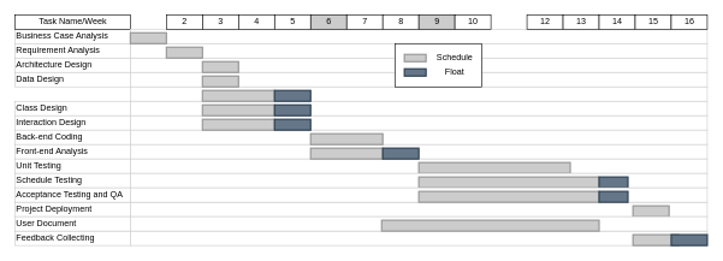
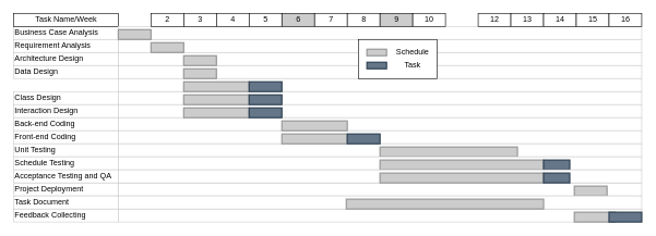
  <mxCell id="0" style=";html=1;" />
  <mxCell id="1" style=";html=1;" parent="0" />
  <mxCell id="2" value="Business Case Analysis" style="align=left;strokeColor=#CCCCCC;html=1;" vertex="1" parent="1"><mxGeometry x="20" y="40" width="160" height="20" as="geometry" /></mxCell>
  <mxCell id="3" value="Requirement Analysis" style="align=left;strokeColor=#CCCCCC;html=1;" vertex="1" parent="1"><mxGeometry x="20" y="60" width="160" height="20" as="geometry" /></mxCell>
  <mxCell id="4" value="Architecture Design" style="align=left;strokeColor=#CCCCCC;html=1;" vertex="1" parent="1"><mxGeometry x="20" y="80" width="160" height="20" as="geometry" /></mxCell>
  <mxCell id="5" value="Data Design" style="align=left;strokeColor=#CCCCCC;html=1;" vertex="1" parent="1"><mxGeometry x="20" y="100" width="160" height="20" as="geometry" /></mxCell>
  <mxCell id="6" value="Class Design" style="align=left;strokeColor=#CCCCCC;html=1;" vertex="1" parent="1"><mxGeometry x="20" y="140" width="160" height="20" as="geometry" /></mxCell>
  <mxCell id="7" value="Task Name/Week" style="strokeWidth=1;fontStyle=0;html=1;" vertex="1" parent="1"><mxGeometry x="20" y="20" width="160" height="20" as="geometry" /></mxCell>
  <mxCell id="8" value="Interaction Design" style="align=left;strokeColor=#CCCCCC;html=1;" vertex="1" parent="1"><mxGeometry x="20" y="160" width="160" height="20" as="geometry" /></mxCell>
  <mxCell id="9" value="Back-end Coding" style="align=left;strokeColor=#CCCCCC;html=1;" vertex="1" parent="1"><mxGeometry x="20" y="180" width="160" height="20" as="geometry" /></mxCell>
  <mxCell id="10" value="" style="align=left;strokeColor=#CCCCCC;html=1;" vertex="1" parent="1"><mxGeometry x="180" y="40" width="800" height="20" as="geometry" /></mxCell>
  <mxCell id="11" value="2" style="strokeWidth=1;fontStyle=0;html=1;" vertex="1" parent="1"><mxGeometry x="230" y="20" width="50" height="20" as="geometry" /></mxCell>
  <mxCell id="12" value="3" style="strokeWidth=1;fontStyle=0;html=1;" vertex="1" parent="1"><mxGeometry x="280" y="20" width="50" height="20" as="geometry" /></mxCell>
  <mxCell id="13" value="4" style="strokeWidth=1;fontStyle=0;html=1;" vertex="1" parent="1"><mxGeometry x="330" y="20" width="50" height="20" as="geometry" /></mxCell>
  <mxCell id="14" value="5" style="strokeWidth=1;fontStyle=0;html=1;" vertex="1" parent="1"><mxGeometry x="380" y="20" width="50" height="20" as="geometry" /></mxCell>
  <mxCell id="15" value="6" style="strokeWidth=1;fontStyle=0;html=1;fillColor=#cccccc;" vertex="1" parent="1"><mxGeometry x="430" y="20" width="50" height="20" as="geometry" /></mxCell>
  <mxCell id="16" value="7" style="strokeWidth=1;fontStyle=0;html=1;" vertex="1" parent="1"><mxGeometry x="480" y="20" width="50" height="20" as="geometry" /></mxCell>
  <mxCell id="17" value="8" style="strokeWidth=1;fontStyle=0;html=1;" vertex="1" parent="1"><mxGeometry x="530" y="20" width="50" height="20" as="geometry" /></mxCell>
  <mxCell id="18" value="9" style="strokeWidth=1;fontStyle=0;html=1;fillColor=#cccccc;" vertex="1" parent="1"><mxGeometry x="580" y="20" width="50" height="20" as="geometry" /></mxCell>
  <mxCell id="19" value="10" style="strokeWidth=1;fontStyle=0;html=1;" vertex="1" parent="1"><mxGeometry x="630" y="20" width="50" height="20" as="geometry" /></mxCell>
  <mxCell id="20" value="12" style="strokeWidth=1;fontStyle=0;html=1;" vertex="1" parent="1"><mxGeometry x="730" y="20" width="50" height="20" as="geometry" /></mxCell>
  <mxCell id="21" value="" style="align=left;strokeColor=#CCCCCC;html=1;" vertex="1" parent="1"><mxGeometry x="180" y="60" width="800" height="20" as="geometry" /></mxCell>
  <mxCell id="22" value="" style="align=left;strokeColor=#CCCCCC;html=1;" vertex="1" parent="1"><mxGeometry x="180" y="80" width="800" height="20" as="geometry" /></mxCell>
  <mxCell id="23" value="" style="align=left;strokeColor=#CCCCCC;html=1;" vertex="1" parent="1"><mxGeometry x="180" y="100" width="800" height="20" as="geometry" /></mxCell>
  <mxCell id="24" value="" style="align=left;strokeColor=#CCCCCC;html=1;" vertex="1" parent="1"><mxGeometry x="180" y="120" width="800" height="20" as="geometry" /></mxCell>
  <mxCell id="25" value="" style="align=left;strokeColor=#CCCCCC;html=1;" vertex="1" parent="1"><mxGeometry x="180" y="140" width="800" height="20" as="geometry" /></mxCell>
  <mxCell id="26" value="" style="align=left;strokeColor=#CCCCCC;html=1;" vertex="1" parent="1"><mxGeometry x="180" y="160" width="800" height="20" as="geometry" /></mxCell>
  <mxCell id="27" value="" style="align=left;strokeColor=#CCCCCC;html=1;" vertex="1" parent="1"><mxGeometry x="180" y="180" width="800" height="20" as="geometry" /></mxCell>
  <mxCell id="28" value="" style="whiteSpace=wrap;html=1;strokeWidth=2;fillColor=#CCCCCC;gradientColor=none;fontSize=14;align=center;strokeColor=#999999;" vertex="1" parent="1"><mxGeometry x="180" y="45" width="50" height="15" as="geometry" /></mxCell>
  <mxCell id="29" value="" style="whiteSpace=wrap;html=1;strokeWidth=2;fillColor=#CCCCCC;gradientColor=none;fontSize=14;align=center;strokeColor=#999999;" vertex="1" parent="1"><mxGeometry x="230" y="65" width="50" height="15" as="geometry" /></mxCell>
- <mxCell id="30" value="Front-end Analysis" style="align=left;strokeColor=#CCCCCC;html=1;" vertex="1" parent="1"><mxGeometry x="20" y="200" width="160" height="20" as="geometry" /></mxCell>
+ <mxCell id="30" value="Front-end Coding" style="align=left;strokeColor=#CCCCCC;html=1;" vertex="1" parent="1"><mxGeometry x="20" y="200" width="160" height="20" as="geometry" /></mxCell>
  <mxCell id="31" value="" style="align=left;strokeColor=#CCCCCC;html=1;" vertex="1" parent="1"><mxGeometry x="180" y="200" width="800" height="20" as="geometry" /></mxCell>
  <mxCell id="32" value="Unit Testing" style="align=left;strokeColor=#CCCCCC;html=1;" vertex="1" parent="1"><mxGeometry x="20" y="220" width="160" height="20" as="geometry" /></mxCell>
  <mxCell id="33" value="" style="align=left;strokeColor=#CCCCCC;html=1;" vertex="1" parent="1"><mxGeometry x="180" y="220" width="800" height="20" as="geometry" /></mxCell>
- <mxCell id="34" value="Project Deployment" style="align=left;strokeColor=#CCCCCC;html=1;" vertex="1" parent="1"><mxGeometry x="20" y="280" width="160" height="20" as="geometry" /></mxCell>
+ <mxCell id="34" value="Project Deployment" style="align=left;strokeColor=#CCCCCC;html=1;rounded=1;" vertex="1" parent="1"><mxGeometry x="20" y="280" width="160" height="20" as="geometry" /></mxCell>
  <mxCell id="35" value="" style="align=left;strokeColor=#CCCCCC;html=1;" vertex="1" parent="1"><mxGeometry x="180" y="280" width="800" height="20" as="geometry" /></mxCell>
  <mxCell id="36" value="Feedback Collecting" style="align=left;strokeColor=#CCCCCC;html=1;" vertex="1" parent="1"><mxGeometry x="20" y="320" width="160" height="20" as="geometry" /></mxCell>
  <mxCell id="37" value="" style="align=left;strokeColor=#CCCCCC;html=1;" vertex="1" parent="1"><mxGeometry x="180" y="320" width="800" height="20" as="geometry" /></mxCell>
  <mxCell id="38" value="" style="whiteSpace=wrap;html=1;strokeWidth=2;fillColor=#CCCCCC;gradientColor=none;fontSize=14;align=center;strokeColor=#999999;" vertex="1" parent="1"><mxGeometry x="280" y="85" width="50" height="15" as="geometry" /></mxCell>
  <mxCell id="39" value="" style="whiteSpace=wrap;html=1;strokeWidth=2;fillColor=#CCCCCC;gradientColor=none;fontSize=14;align=center;strokeColor=#999999;" vertex="1" parent="1"><mxGeometry x="280" y="105" width="50" height="15" as="geometry" /></mxCell>
  <mxCell id="40" value="" style="whiteSpace=wrap;html=1;strokeWidth=2;fillColor=#CCCCCC;gradientColor=none;fontSize=14;align=center;strokeColor=#999999;" vertex="1" parent="1"><mxGeometry x="280" y="125" width="100" height="15" as="geometry" /></mxCell>
  <mxCell id="41" value="" style="whiteSpace=wrap;html=1;strokeWidth=2;fillColor=#CCCCCC;gradientColor=none;fontSize=14;align=center;strokeColor=#999999;" vertex="1" parent="1"><mxGeometry x="280" y="145" width="100" height="15" as="geometry" /></mxCell>
  <mxCell id="42" value="" style="whiteSpace=wrap;html=1;strokeWidth=2;fillColor=#CCCCCC;gradientColor=none;fontSize=14;align=center;strokeColor=#999999;" vertex="1" parent="1"><mxGeometry x="280" y="165" width="100" height="15" as="geometry" /></mxCell>
  <mxCell id="43" value="" style="whiteSpace=wrap;html=1;strokeWidth=2;fillColor=#CCCCCC;gradientColor=none;fontSize=14;align=center;strokeColor=#999999;" vertex="1" parent="1"><mxGeometry x="430" y="185" width="100" height="15" as="geometry" /></mxCell>
  <mxCell id="44" value="" style="whiteSpace=wrap;html=1;strokeWidth=2;fillColor=#CCCCCC;gradientColor=none;fontSize=14;align=center;strokeColor=#999999;" vertex="1" parent="1"><mxGeometry x="430" y="205" width="100" height="15" as="geometry" /></mxCell>
  <mxCell id="45" value="" style="whiteSpace=wrap;html=1;strokeWidth=2;fillColor=#CCCCCC;gradientColor=none;fontSize=14;align=center;strokeColor=#999999;" vertex="1" parent="1"><mxGeometry x="580" y="225" width="210" height="15" as="geometry" /></mxCell>
  <mxCell id="46" value="" style="whiteSpace=wrap;html=1;strokeWidth=2;fillColor=#CCCCCC;gradientColor=none;fontSize=14;align=center;strokeColor=#999999;" vertex="1" parent="1"><mxGeometry x="877" y="285" width="50" height="15" as="geometry" /></mxCell>
  <mxCell id="47" value="" style="whiteSpace=wrap;html=1;strokeWidth=2;fillColor=#CCCCCC;gradientColor=none;fontSize=14;align=center;strokeColor=#999999;" vertex="1" parent="1"><mxGeometry x="877" y="325" width="63" height="15" as="geometry" /></mxCell>
  <mxCell id="48" value="" style="whiteSpace=wrap;html=1;strokeWidth=2;fillColor=#647687;fontSize=14;align=center;strokeColor=#314354;fontColor=#ffffff;" vertex="1" parent="1"><mxGeometry x="380" y="125" width="50" height="15" as="geometry" /></mxCell>
  <mxCell id="49" value="" style="rounded=0;whiteSpace=wrap;html=1;" vertex="1" parent="1"><mxGeometry x="547" y="60" width="120" height="60" as="geometry" /></mxCell>
  <mxCell id="50" value="" style="whiteSpace=wrap;html=1;strokeWidth=2;fillColor=#CCCCCC;fontSize=14;align=center;strokeColor=#999999;fontColor=#000000;" vertex="1" parent="1"><mxGeometry x="560" y="75" width="30" height="10" as="geometry" /></mxCell>
  <mxCell id="51" value="" style="whiteSpace=wrap;html=1;strokeWidth=2;fillColor=#647687;gradientColor=none;fontSize=14;align=center;strokeColor=#314354;fontColor=#ffffff;" vertex="1" parent="1"><mxGeometry x="560" y="95" width="30" height="10" as="geometry" /></mxCell>
  <mxCell id="52" value="Schedule" style="text;html=1;strokeColor=none;fillColor=none;align=center;verticalAlign=middle;whiteSpace=wrap;rounded=0;" vertex="1" parent="1"><mxGeometry x="610" y="70" width="40" height="20" as="geometry" /></mxCell>
- <mxCell id="53" value="Float" style="text;html=1;strokeColor=none;fillColor=none;align=center;verticalAlign=middle;whiteSpace=wrap;rounded=0;" vertex="1" parent="1"><mxGeometry x="610" y="90" width="40" height="20" as="geometry" /></mxCell>
+ <mxCell id="53" value="Task" style="text;html=1;strokeColor=none;fillColor=none;align=center;verticalAlign=middle;whiteSpace=wrap;rounded=0;" vertex="1" parent="1"><mxGeometry x="610" y="90" width="40" height="20" as="geometry" /></mxCell>
  <mxCell id="54" value="" style="whiteSpace=wrap;html=1;strokeWidth=2;fillColor=#647687;fontSize=14;align=center;strokeColor=#314354;fontColor=#ffffff;" vertex="1" parent="1"><mxGeometry x="380" y="145" width="50" height="15" as="geometry" /></mxCell>
  <mxCell id="55" value="" style="whiteSpace=wrap;html=1;strokeWidth=2;fillColor=#647687;fontSize=14;align=center;strokeColor=#314354;fontColor=#ffffff;" vertex="1" parent="1"><mxGeometry x="380" y="165" width="50" height="15" as="geometry" /></mxCell>
  <mxCell id="56" value="" style="whiteSpace=wrap;html=1;strokeWidth=2;fillColor=#647687;fontSize=14;align=center;strokeColor=#314354;fontColor=#ffffff;" vertex="1" parent="1"><mxGeometry x="530" y="205" width="50" height="15" as="geometry" /></mxCell>
  <mxCell id="57" value="" style="whiteSpace=wrap;html=1;strokeWidth=2;fillColor=#647687;fontSize=14;align=center;strokeColor=#314354;fontColor=#ffffff;" vertex="1" parent="1"><mxGeometry x="930" y="325" width="50" height="15" as="geometry" /></mxCell>
  <mxCell id="58" value="13" style="strokeWidth=1;fontStyle=0;html=1;" vertex="1" parent="1"><mxGeometry x="780" y="20" width="50" height="20" as="geometry" /></mxCell>
  <mxCell id="59" value="14" style="strokeWidth=1;fontStyle=0;html=1;" vertex="1" parent="1"><mxGeometry x="830" y="20" width="50" height="20" as="geometry" /></mxCell>
  <mxCell id="60" value="15" style="strokeWidth=1;fontStyle=0;html=1;" vertex="1" parent="1"><mxGeometry x="880" y="20" width="50" height="20" as="geometry" /></mxCell>
  <mxCell id="61" value="16" style="strokeWidth=1;fontStyle=0;html=1;" vertex="1" parent="1"><mxGeometry x="930" y="20" width="50" height="20" as="geometry" /></mxCell>
  <mxCell id="62" value="Schedule Testing" style="align=left;strokeColor=#CCCCCC;html=1;" vertex="1" parent="1"><mxGeometry x="20" y="240" width="160" height="20" as="geometry" /></mxCell>
  <mxCell id="63" value="" style="align=left;strokeColor=#CCCCCC;html=1;" vertex="1" parent="1"><mxGeometry x="180" y="240" width="800" height="20" as="geometry" /></mxCell>
  <mxCell id="64" value="" style="whiteSpace=wrap;html=1;strokeWidth=2;fillColor=#CCCCCC;gradientColor=none;fontSize=14;align=center;strokeColor=#999999;" vertex="1" parent="1"><mxGeometry x="580" y="245" width="250" height="15" as="geometry" /></mxCell>
  <mxCell id="65" value="" style="whiteSpace=wrap;html=1;strokeWidth=2;fillColor=#647687;fontSize=14;align=center;strokeColor=#314354;fontColor=#ffffff;" vertex="1" parent="1"><mxGeometry x="830" y="245" width="40" height="15" as="geometry" /></mxCell>
  <mxCell id="66" value="Acceptance Testing and QA" style="align=left;strokeColor=#CCCCCC;html=1;" vertex="1" parent="1"><mxGeometry x="20" y="260" width="160" height="20" as="geometry" /></mxCell>
  <mxCell id="67" value="" style="align=left;strokeColor=#CCCCCC;html=1;" vertex="1" parent="1"><mxGeometry x="180" y="260" width="800" height="20" as="geometry" /></mxCell>
  <mxCell id="68" value="" style="whiteSpace=wrap;html=1;strokeWidth=2;fillColor=#CCCCCC;gradientColor=none;fontSize=14;align=center;strokeColor=#999999;" vertex="1" parent="1"><mxGeometry x="580" y="265" width="250" height="15" as="geometry" /></mxCell>
  <mxCell id="69" value="" style="whiteSpace=wrap;html=1;strokeWidth=2;fillColor=#647687;fontSize=14;align=center;strokeColor=#314354;fontColor=#ffffff;" vertex="1" parent="1"><mxGeometry x="830" y="265" width="40" height="15" as="geometry" /></mxCell>
- <mxCell id="70" value="User Document" style="align=left;strokeColor=#CCCCCC;html=1;" vertex="1" parent="1"><mxGeometry x="20" y="300" width="160" height="20" as="geometry" /></mxCell>
+ <mxCell id="70" value="Task Document" style="align=left;strokeColor=#CCCCCC;html=1;" vertex="1" parent="1"><mxGeometry x="20" y="300" width="160" height="20" as="geometry" /></mxCell>
  <mxCell id="71" value="" style="align=left;strokeColor=#CCCCCC;html=1;" vertex="1" parent="1"><mxGeometry x="180" y="300" width="800" height="20" as="geometry" /></mxCell>
  <mxCell id="72" value="" style="whiteSpace=wrap;html=1;strokeWidth=2;fillColor=#CCCCCC;gradientColor=none;fontSize=14;align=center;strokeColor=#999999;" vertex="1" parent="1"><mxGeometry x="528.5" y="305" width="301.5" height="15" as="geometry" /></mxCell>
